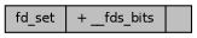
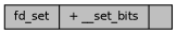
  digraph {
    rankdir=LR
-   n1 [color=black fillcolor=grey75 fontcolor=black fontname=Helvetica fontsize=10 height=0.2 label="{fd_set\n|+ __fds_bits\l|}" shape=record style=filled width=0.4]
+   n1 [color=black fillcolor=grey75 fontcolor=black fontname=Helvetica fontsize=10 height=0.2 label="{fd_set\n|+ __set_bits\l|}" shape=record style=filled width=0.4]
  }
